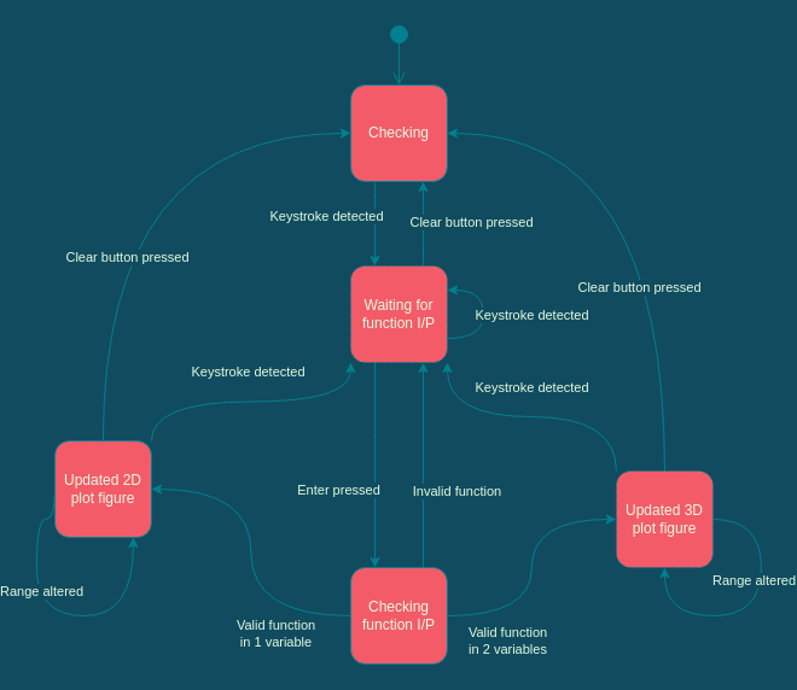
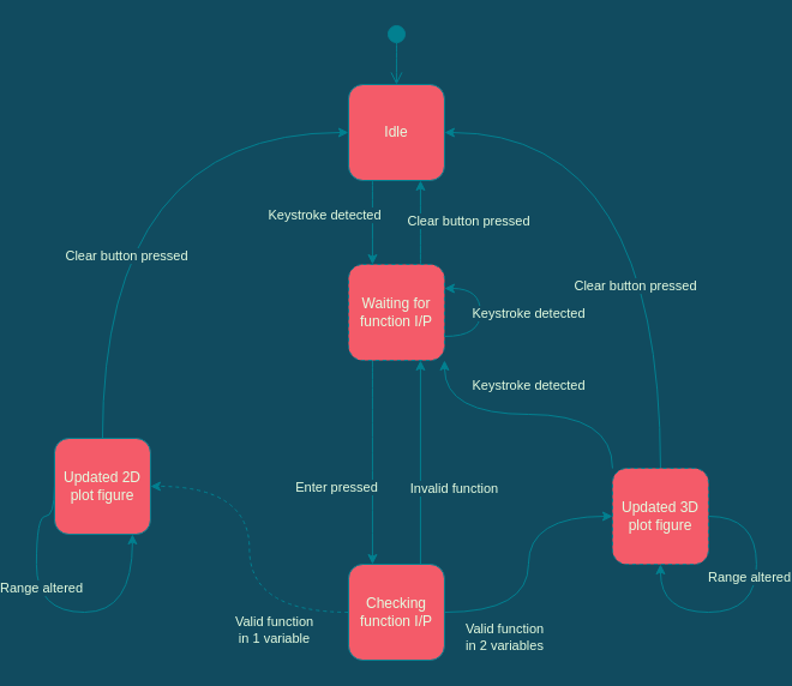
  <mxCell id="0" />
  <mxCell id="1" parent="0" />
  <mxCell id="2" style="edgeStyle=orthogonalEdgeStyle;curved=1;rounded=0;orthogonalLoop=1;jettySize=auto;html=1;exitX=0.25;exitY=1;exitDx=0;exitDy=0;entryX=0.25;entryY=0;entryDx=0;entryDy=0;labelBackgroundColor=#114B5F;strokeColor=#028090;fontColor=#E4FDE1;" edge="1" parent="1" source="4" target="9"><mxGeometry relative="1" as="geometry" /></mxCell>
  <mxCell id="3" value="Keystroke detected" style="edgeLabel;html=1;align=center;verticalAlign=middle;resizable=0;points=[];labelBackgroundColor=#114B5F;fontColor=#E4FDE1;" vertex="1" connectable="0" parent="2"><mxGeometry x="0.222" y="2" relative="1" as="geometry"><mxPoint x="-42" y="-15" as="offset" /></mxGeometry></mxCell>
- <mxCell id="4" value="Checking" style="whiteSpace=wrap;html=1;aspect=fixed;rounded=1;fillColor=#F45B69;strokeColor=#028090;fontColor=#E4FDE1;" parent="1" vertex="1"><mxGeometry x="280.94" y="70" width="80" height="80" as="geometry" /></mxCell>
+ <mxCell id="4" value="Idle" style="whiteSpace=wrap;html=1;aspect=fixed;rounded=1;fillColor=#F45B69;strokeColor=#028090;fontColor=#E4FDE1;" parent="1" vertex="1"><mxGeometry x="280.94" y="70" width="80" height="80" as="geometry" /></mxCell>
  <mxCell id="5" style="edgeStyle=orthogonalEdgeStyle;orthogonalLoop=1;jettySize=auto;html=1;curved=1;entryX=0.25;entryY=0;entryDx=0;entryDy=0;exitX=0.25;exitY=1;exitDx=0;exitDy=0;labelBackgroundColor=#114B5F;strokeColor=#028090;fontColor=#E4FDE1;" parent="1" source="9" target="19" edge="1"><mxGeometry relative="1" as="geometry"><mxPoint x="280.94" y="250" as="sourcePoint" /><mxPoint x="270.94" y="470" as="targetPoint" /></mxGeometry></mxCell>
  <mxCell id="6" value="Enter pressed" style="edgeLabel;html=1;align=center;verticalAlign=middle;resizable=0;points=[];direction=south;rotation=0;rounded=1;labelBackgroundColor=#114B5F;fontColor=#E4FDE1;" parent="5" vertex="1" connectable="0"><mxGeometry x="-0.256" y="-1" relative="1" as="geometry"><mxPoint x="-29" y="42" as="offset" /></mxGeometry></mxCell>
  <mxCell id="7" style="edgeStyle=orthogonalEdgeStyle;curved=1;rounded=0;orthogonalLoop=1;jettySize=auto;html=1;exitX=0.75;exitY=0;exitDx=0;exitDy=0;entryX=0.75;entryY=1;entryDx=0;entryDy=0;labelBackgroundColor=#114B5F;strokeColor=#028090;fontColor=#E4FDE1;" edge="1" parent="1" source="9" target="4"><mxGeometry relative="1" as="geometry" /></mxCell>
  <mxCell id="8" value="Clear button pressed" style="edgeLabel;html=1;align=center;verticalAlign=middle;resizable=0;points=[];labelBackgroundColor=#114B5F;fontColor=#E4FDE1;" vertex="1" connectable="0" parent="7"><mxGeometry x="0.289" y="1" relative="1" as="geometry"><mxPoint x="41" y="8" as="offset" /></mxGeometry></mxCell>
  <mxCell id="9" value="Waiting for function I/P" style="whiteSpace=wrap;html=1;aspect=fixed;rounded=1;fillColor=#F45B69;strokeColor=#028090;fontColor=#E4FDE1;dashed=1;" parent="1" vertex="1"><mxGeometry x="280.94" y="220" width="80" height="80" as="geometry" /></mxCell>
- <mxCell id="10" style="edgeStyle=orthogonalEdgeStyle;curved=1;rounded=0;orthogonalLoop=1;jettySize=auto;html=1;exitX=1;exitY=0;exitDx=0;exitDy=0;entryX=0;entryY=1;entryDx=0;entryDy=0;labelBackgroundColor=#114B5F;strokeColor=#028090;fontColor=#E4FDE1;" edge="1" parent="1" source="14" target="9"><mxGeometry relative="1" as="geometry" /></mxCell>
- <mxCell id="11" value="Keystroke detected" style="edgeLabel;html=1;align=center;verticalAlign=middle;resizable=0;points=[];labelBackgroundColor=#114B5F;fontColor=#E4FDE1;" vertex="1" connectable="0" parent="10"><mxGeometry x="0.179" y="-2" relative="1" as="geometry"><mxPoint x="-24" y="-27" as="offset" /></mxGeometry></mxCell>
  <mxCell id="12" style="edgeStyle=orthogonalEdgeStyle;curved=1;rounded=0;orthogonalLoop=1;jettySize=auto;html=1;exitX=0.5;exitY=0;exitDx=0;exitDy=0;entryX=0;entryY=0.5;entryDx=0;entryDy=0;labelBackgroundColor=#114B5F;strokeColor=#028090;fontColor=#E4FDE1;" edge="1" parent="1" source="14" target="4"><mxGeometry relative="1" as="geometry" /></mxCell>
  <mxCell id="13" value="Clear button pressed" style="edgeLabel;html=1;align=center;verticalAlign=middle;resizable=0;points=[];labelBackgroundColor=#114B5F;fontColor=#E4FDE1;" vertex="1" connectable="0" parent="12"><mxGeometry x="-0.141" y="-32" relative="1" as="geometry"><mxPoint x="-12" y="46" as="offset" /></mxGeometry></mxCell>
  <mxCell id="14" value="Updated 2D plot figure" style="whiteSpace=wrap;html=1;aspect=fixed;rounded=1;fillColor=#F45B69;strokeColor=#028090;fontColor=#E4FDE1;" parent="1" vertex="1"><mxGeometry x="35.94" y="365" width="80" height="80" as="geometry" /></mxCell>
- <mxCell id="15" style="edgeStyle=orthogonalEdgeStyle;orthogonalLoop=1;jettySize=auto;html=1;exitX=0;exitY=0.5;exitDx=0;exitDy=0;entryX=1;entryY=0.5;entryDx=0;entryDy=0;curved=1;labelBackgroundColor=#114B5F;strokeColor=#028090;fontColor=#E4FDE1;" parent="1" source="19" target="14" edge="1"><mxGeometry relative="1" as="geometry" /></mxCell>
+ <mxCell id="15" style="edgeStyle=orthogonalEdgeStyle;orthogonalLoop=1;jettySize=auto;html=1;exitX=0;exitY=0.5;exitDx=0;exitDy=0;entryX=1;entryY=0.5;entryDx=0;entryDy=0;curved=1;labelBackgroundColor=#114B5F;strokeColor=#028090;fontColor=#E4FDE1;dashed=1;" parent="1" source="19" target="14" edge="1"><mxGeometry relative="1" as="geometry" /></mxCell>
  <mxCell id="16" value="Valid function &lt;br&gt;in 1 variable" style="edgeLabel;html=1;align=center;verticalAlign=middle;resizable=0;points=[];rounded=1;labelBackgroundColor=#114B5F;fontColor=#E4FDE1;" parent="15" vertex="1" connectable="0"><mxGeometry x="-0.301" y="-2" relative="1" as="geometry"><mxPoint x="18" y="26" as="offset" /></mxGeometry></mxCell>
  <mxCell id="17" style="edgeStyle=orthogonalEdgeStyle;curved=1;rounded=0;orthogonalLoop=1;jettySize=auto;html=1;exitX=1;exitY=0.5;exitDx=0;exitDy=0;entryX=0;entryY=0.5;entryDx=0;entryDy=0;labelBackgroundColor=#114B5F;strokeColor=#028090;fontColor=#E4FDE1;" edge="1" parent="1" source="19" target="27"><mxGeometry relative="1" as="geometry" /></mxCell>
  <mxCell id="18" value="Valid function &lt;br&gt;in 2 variables" style="edgeLabel;html=1;align=center;verticalAlign=middle;resizable=0;points=[];labelBackgroundColor=#114B5F;fontColor=#E4FDE1;" vertex="1" connectable="0" parent="17"><mxGeometry x="-0.448" y="5" relative="1" as="geometry"><mxPoint x="-11" y="25" as="offset" /></mxGeometry></mxCell>
  <mxCell id="19" value="Checking function I/P" style="whiteSpace=wrap;html=1;aspect=fixed;rounded=1;fillColor=#F45B69;strokeColor=#028090;fontColor=#E4FDE1;" parent="1" vertex="1"><mxGeometry x="280.94" y="470" width="80" height="80" as="geometry" /></mxCell>
  <mxCell id="20" value="" style="html=1;verticalAlign=bottom;startArrow=circle;startFill=1;endArrow=open;startSize=6;endSize=8;entryX=0.5;entryY=0;entryDx=0;entryDy=0;curved=1;labelBackgroundColor=#114B5F;strokeColor=#028090;fontColor=#E4FDE1;" parent="1" target="4" edge="1"><mxGeometry y="20" width="80" relative="1" as="geometry"><mxPoint x="321" y="20" as="sourcePoint" /><mxPoint x="80.94" y="130" as="targetPoint" /><mxPoint as="offset" /></mxGeometry></mxCell>
  <mxCell id="21" style="edgeStyle=orthogonalEdgeStyle;curved=0;rounded=1;sketch=0;orthogonalLoop=1;jettySize=auto;html=1;exitX=0.75;exitY=0;exitDx=0;exitDy=0;entryX=0.75;entryY=1;entryDx=0;entryDy=0;labelBackgroundColor=#114B5F;strokeColor=#028090;fontColor=#E4FDE1;" edge="1" parent="1" source="19" target="9"><mxGeometry relative="1" as="geometry"><mxPoint x="310.94" y="390" as="sourcePoint" /><mxPoint x="310.94" y="260" as="targetPoint" /></mxGeometry></mxCell>
  <mxCell id="22" value="Invalid function" style="edgeLabel;html=1;align=center;verticalAlign=middle;resizable=0;points=[];labelBackgroundColor=#114B5F;fontColor=#E4FDE1;" vertex="1" connectable="0" parent="21"><mxGeometry x="0.128" relative="1" as="geometry"><mxPoint x="28" y="32" as="offset" /></mxGeometry></mxCell>
  <mxCell id="23" style="edgeStyle=orthogonalEdgeStyle;curved=1;rounded=0;orthogonalLoop=1;jettySize=auto;html=1;exitX=0;exitY=0;exitDx=0;exitDy=0;entryX=1;entryY=1;entryDx=0;entryDy=0;labelBackgroundColor=#114B5F;strokeColor=#028090;fontColor=#E4FDE1;" edge="1" parent="1" source="27" target="9"><mxGeometry relative="1" as="geometry"><mxPoint x="480.94" y="260" as="targetPoint" /></mxGeometry></mxCell>
  <mxCell id="24" value="Keystroke detected" style="edgeLabel;html=1;align=center;verticalAlign=middle;resizable=0;points=[];labelBackgroundColor=#114B5F;fontColor=#E4FDE1;" vertex="1" connectable="0" parent="23"><mxGeometry x="-0.188" y="8" relative="1" as="geometry"><mxPoint x="-22" y="-33" as="offset" /></mxGeometry></mxCell>
  <mxCell id="25" style="edgeStyle=orthogonalEdgeStyle;curved=1;rounded=0;orthogonalLoop=1;jettySize=auto;html=1;exitX=0.5;exitY=0;exitDx=0;exitDy=0;entryX=1;entryY=0.5;entryDx=0;entryDy=0;labelBackgroundColor=#114B5F;strokeColor=#028090;fontColor=#E4FDE1;" edge="1" parent="1" source="27" target="4"><mxGeometry relative="1" as="geometry" /></mxCell>
  <mxCell id="26" value="Clear button pressed" style="edgeLabel;html=1;align=center;verticalAlign=middle;resizable=0;points=[];labelBackgroundColor=#114B5F;fontColor=#E4FDE1;" vertex="1" connectable="0" parent="25"><mxGeometry x="-0.303" y="21" relative="1" as="geometry"><mxPoint y="7" as="offset" /></mxGeometry></mxCell>
  <mxCell id="27" value="Updated 3D plot figure" style="whiteSpace=wrap;html=1;aspect=fixed;rounded=1;fillColor=#F45B69;strokeColor=#028090;fontColor=#E4FDE1;dashed=1;" vertex="1" parent="1"><mxGeometry x="500.94" y="390" width="80" height="80" as="geometry" /></mxCell>
  <mxCell id="28" style="edgeStyle=orthogonalEdgeStyle;curved=1;rounded=0;orthogonalLoop=1;jettySize=auto;html=1;exitX=1;exitY=0.5;exitDx=0;exitDy=0;entryX=0.5;entryY=1;entryDx=0;entryDy=0;labelBackgroundColor=#114B5F;strokeColor=#028090;fontColor=#E4FDE1;" edge="1" parent="1" source="27" target="27"><mxGeometry relative="1" as="geometry"><Array as="points"><mxPoint x="620.94" y="430" /><mxPoint x="620.94" y="510" /><mxPoint x="540.94" y="510" /></Array></mxGeometry></mxCell>
  <mxCell id="29" value="Range altered" style="edgeLabel;html=1;align=center;verticalAlign=middle;resizable=0;points=[];labelBackgroundColor=#114B5F;fontColor=#E4FDE1;" vertex="1" connectable="0" parent="28"><mxGeometry x="-0.155" y="-6" relative="1" as="geometry"><mxPoint y="-11" as="offset" /></mxGeometry></mxCell>
  <mxCell id="30" style="edgeStyle=orthogonalEdgeStyle;curved=1;rounded=0;orthogonalLoop=1;jettySize=auto;html=1;exitX=0;exitY=0.5;exitDx=0;exitDy=0;labelBackgroundColor=#114B5F;strokeColor=#028090;fontColor=#E4FDE1;" edge="1" parent="1" source="14" target="14"><mxGeometry relative="1" as="geometry"><Array as="points"><mxPoint x="20.94" y="430" /><mxPoint x="20.94" y="510" /><mxPoint x="100.94" y="510" /></Array></mxGeometry></mxCell>
  <mxCell id="31" value="Range altered" style="edgeLabel;html=1;align=center;verticalAlign=middle;resizable=0;points=[];labelBackgroundColor=#114B5F;fontColor=#E4FDE1;" vertex="1" connectable="0" parent="30"><mxGeometry x="-0.243" y="4" relative="1" as="geometry"><mxPoint as="offset" /></mxGeometry></mxCell>
  <mxCell id="32" style="edgeStyle=orthogonalEdgeStyle;curved=1;rounded=0;orthogonalLoop=1;jettySize=auto;html=1;exitX=1;exitY=0.75;exitDx=0;exitDy=0;entryX=1;entryY=0.25;entryDx=0;entryDy=0;labelBackgroundColor=#114B5F;strokeColor=#028090;fontColor=#E4FDE1;" edge="1" parent="1" source="9" target="9"><mxGeometry relative="1" as="geometry"><Array as="points"><mxPoint x="390.94" y="280" /><mxPoint x="390.94" y="240" /></Array></mxGeometry></mxCell>
  <mxCell id="33" value="Keystroke detected" style="edgeLabel;html=1;align=center;verticalAlign=middle;resizable=0;points=[];labelBackgroundColor=#114B5F;fontColor=#E4FDE1;" vertex="1" connectable="0" parent="32"><mxGeometry x="0.5" y="5" relative="1" as="geometry"><mxPoint x="45" y="15" as="offset" /></mxGeometry></mxCell>
